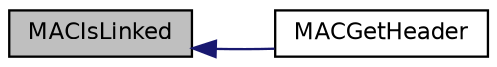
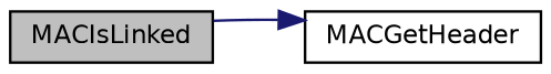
  digraph {
    rankdir=LR
    node [color=black fontname=Helvetica fontsize=10 shape=record style=filled]
    n1 [fillcolor=grey75 fontcolor=black height=0.2 label=MACIsLinked width=0.4]
    n2 [fillcolor=white height=0.2 label=MACGetHeader width=0.4]
-   n1 -> n2 [color=midnightblue dir=back fontname=Helvetica fontsize=10 labelfontname=Helvetica labelfontsize=10 style=solid]
+   n2 -> n1 [color=midnightblue dir=back fontname=Helvetica fontsize=10 labelfontname=Helvetica labelfontsize=10 style=solid]
  }
